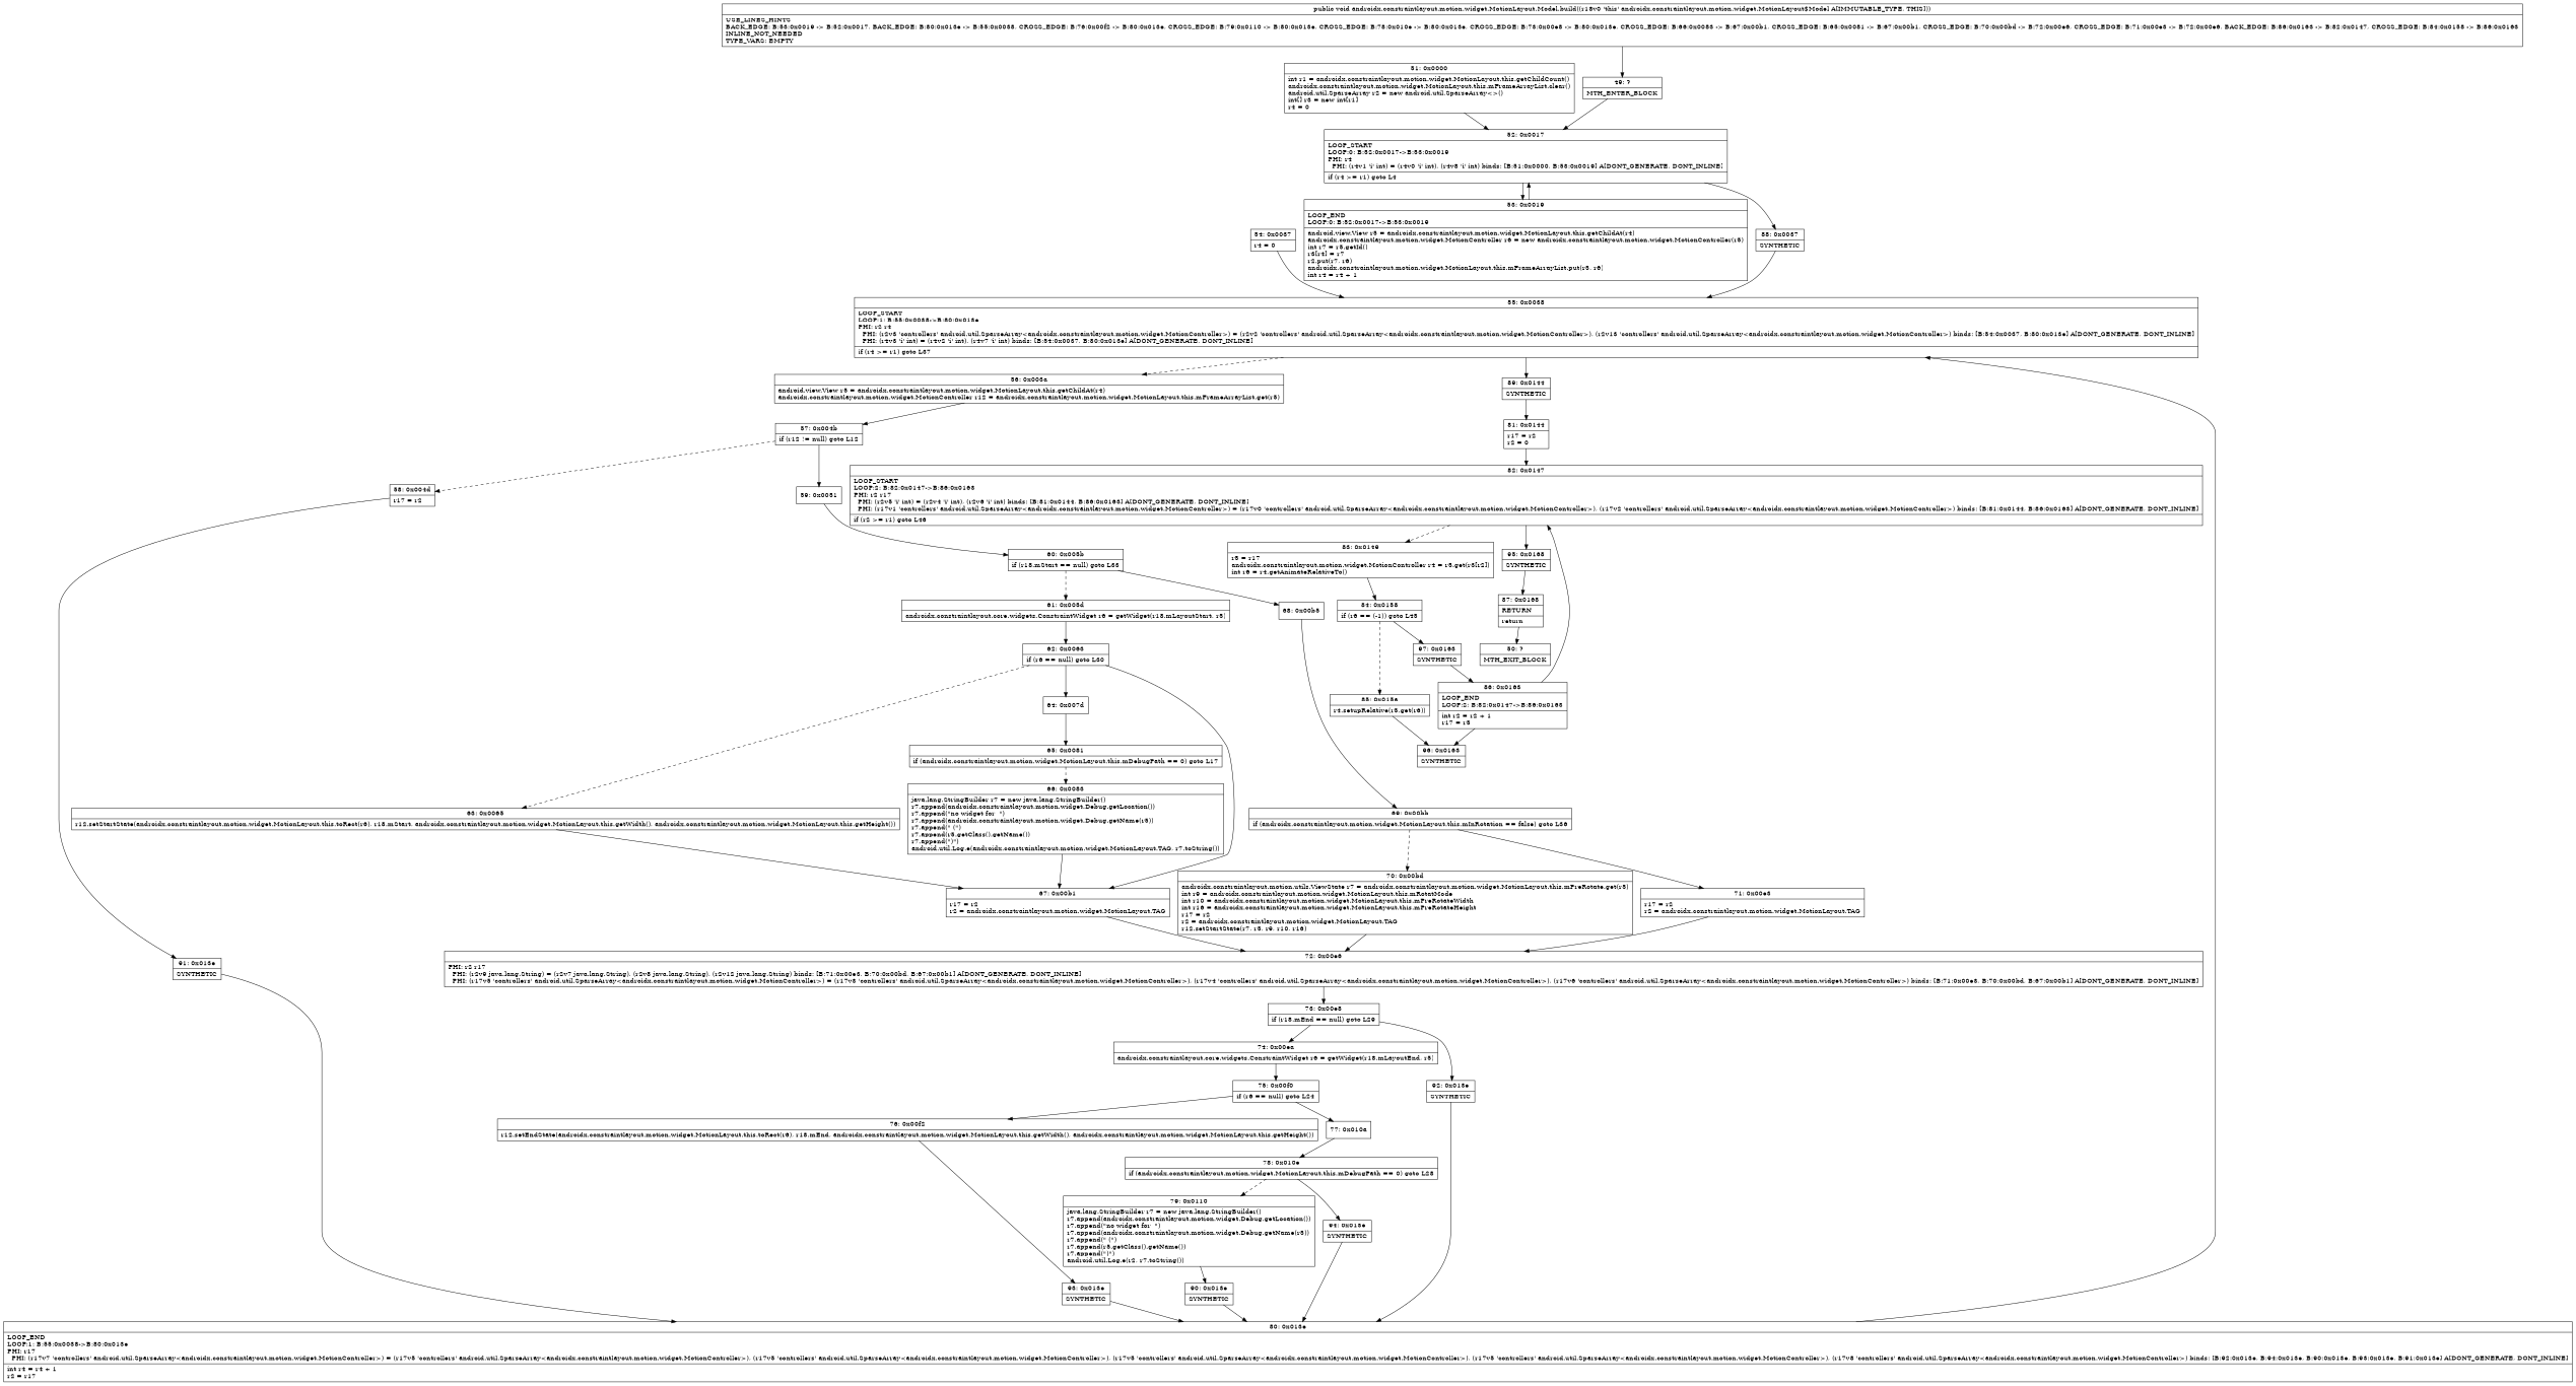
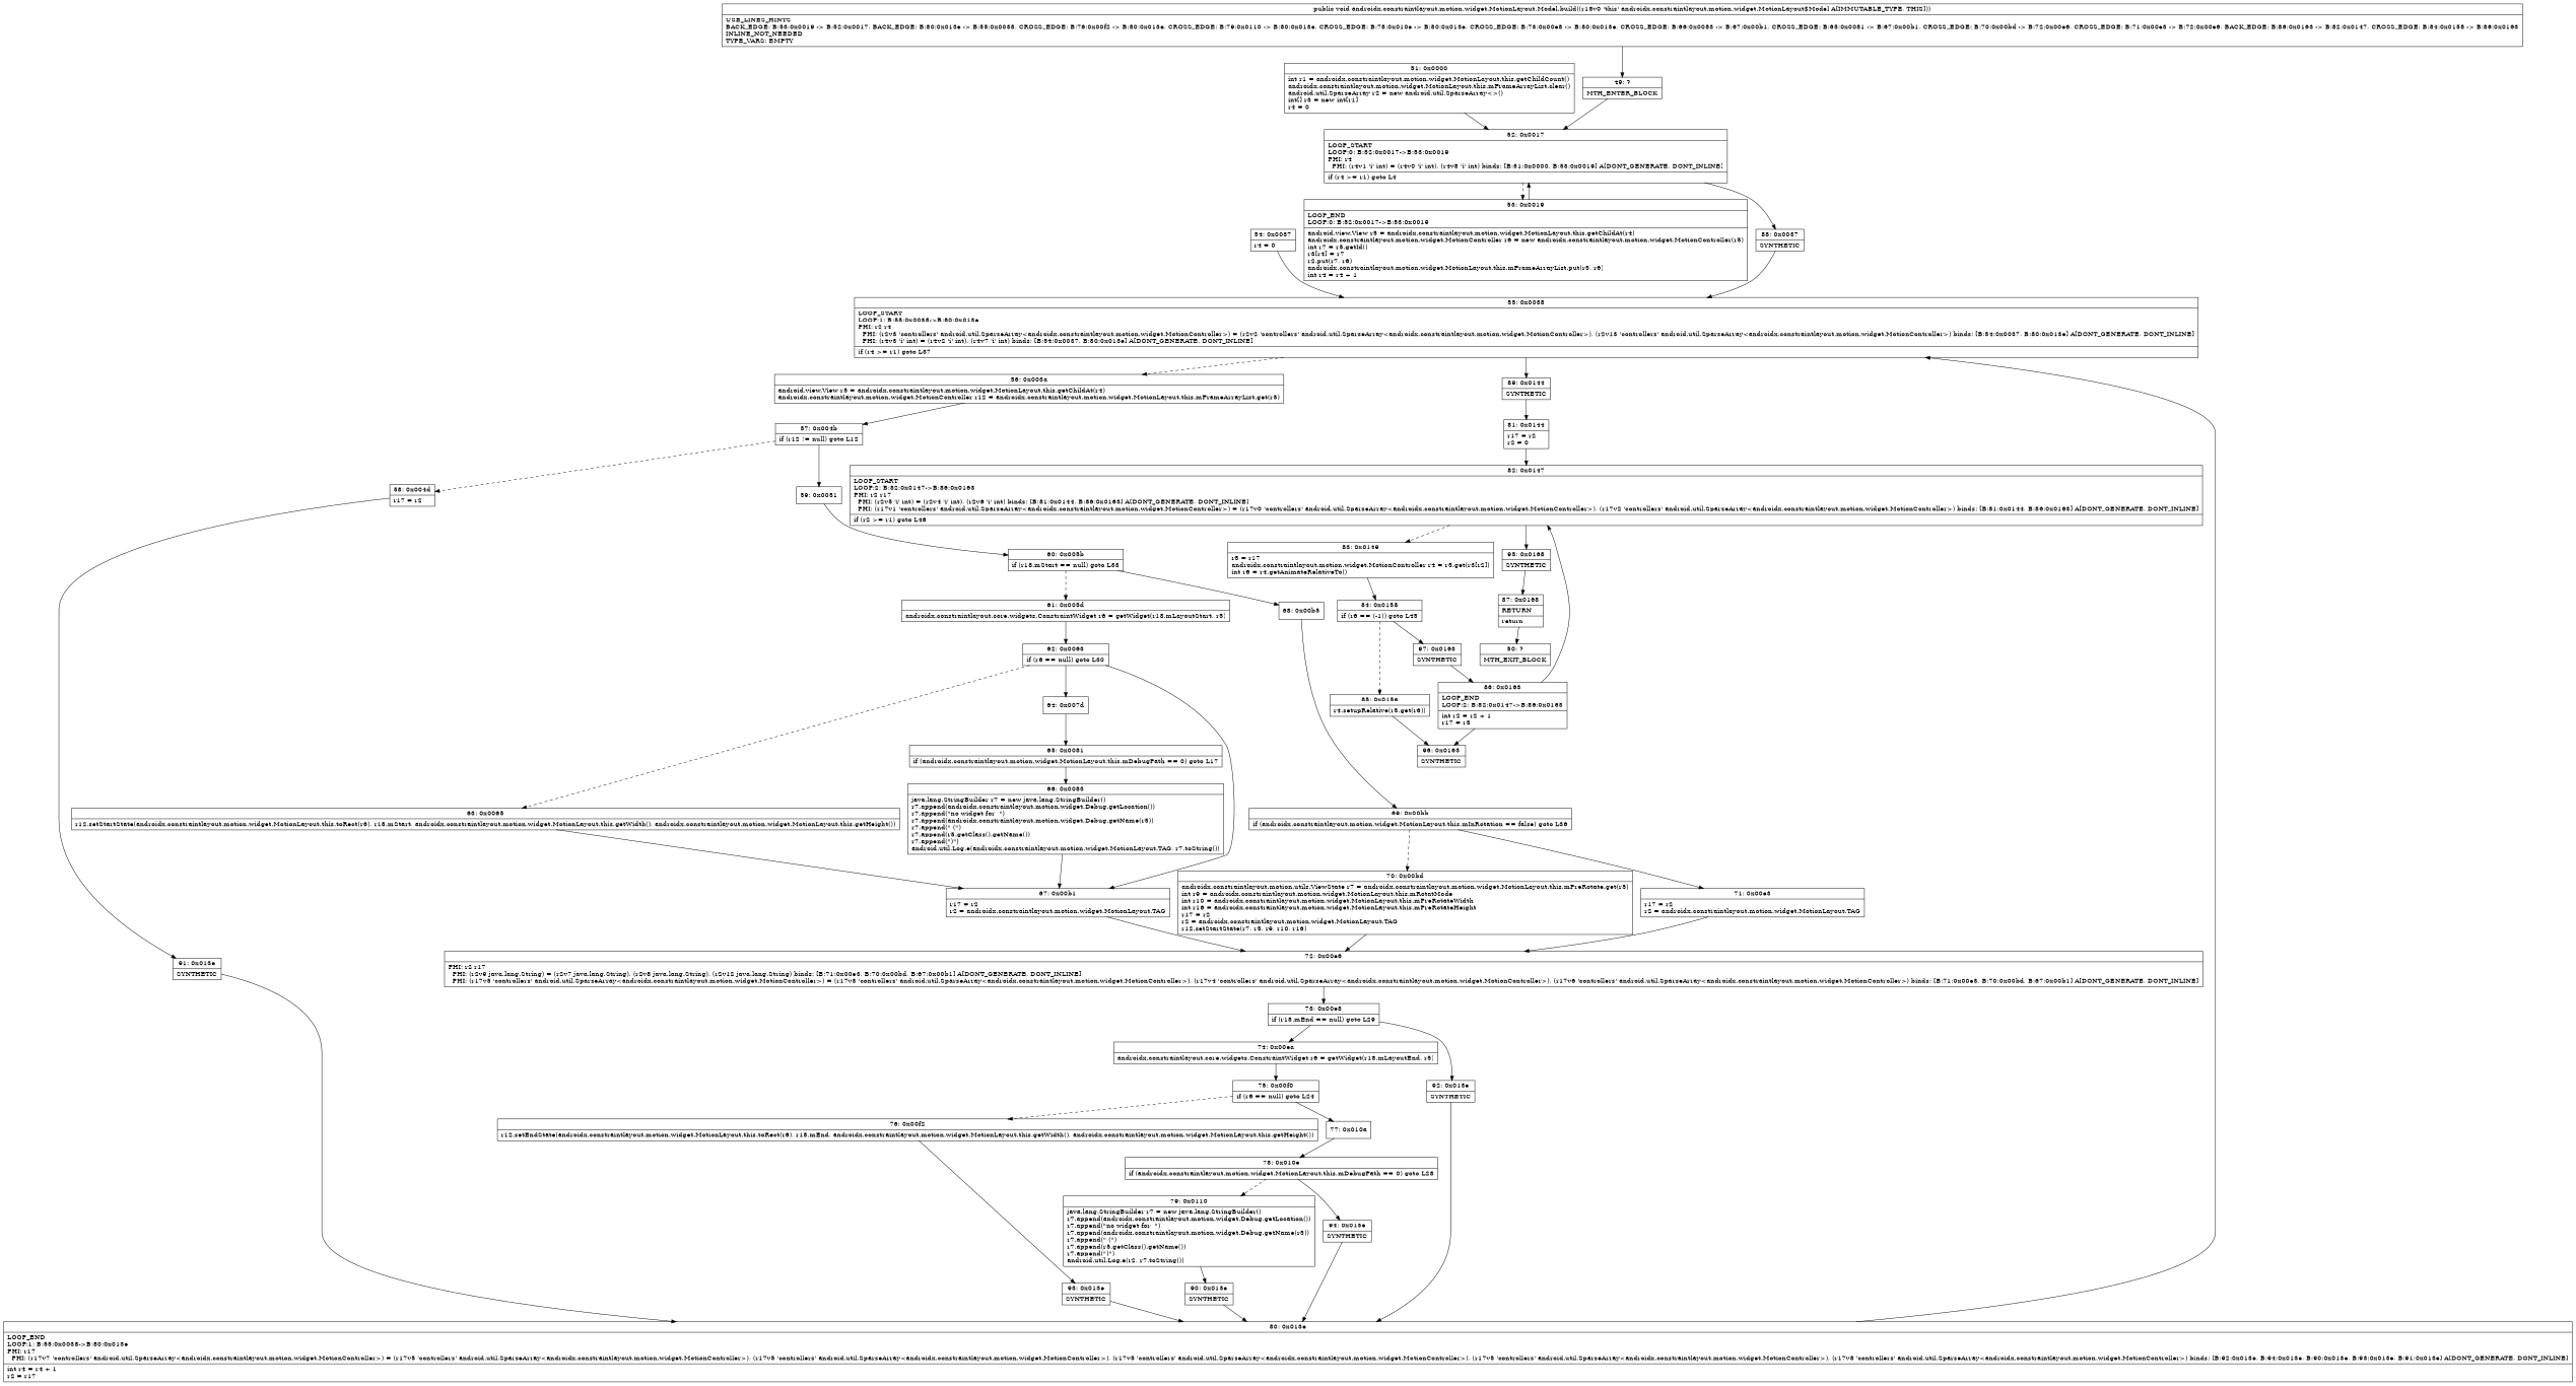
  digraph {
    node [shape=record]
    n1 [label="{49\:\ ?|MTH_ENTER_BLOCK\l}"]
    n2 [label="{52\:\ 0x0017|LOOP_START\lLOOP:0: B:52:0x0017\-\>B:53:0x0019\lPHI: r4 \l  PHI: (r4v1 'i' int) = (r4v0 'i' int), (r4v8 'i' int) binds: [B:51:0x0000, B:53:0x0019] A[DONT_GENERATE, DONT_INLINE]\l|if (r4 \>= r1) goto L4\l}"]
    n3 [label="{51\:\ 0x0000|int r1 = androidx.constraintlayout.motion.widget.MotionLayout.this.getChildCount()\landroidx.constraintlayout.motion.widget.MotionLayout.this.mFrameArrayList.clear()\landroid.util.SparseArray r2 = new android.util.SparseArray\<\>()\lint[] r3 = new int[r1]\lr4 = 0\l}"]
    n4 [label="{53\:\ 0x0019|LOOP_END\lLOOP:0: B:52:0x0017\-\>B:53:0x0019\l|android.view.View r5 = androidx.constraintlayout.motion.widget.MotionLayout.this.getChildAt(r4)\landroidx.constraintlayout.motion.widget.MotionController r6 = new androidx.constraintlayout.motion.widget.MotionController(r5)\lint r7 = r5.getId()\lr3[r4] = r7\lr2.put(r7, r6)\landroidx.constraintlayout.motion.widget.MotionLayout.this.mFrameArrayList.put(r5, r6)\lint r4 = r4 + 1\l}"]
    n5 [label="{88\:\ 0x0037|SYNTHETIC\l}"]
    n6 [label="{55\:\ 0x0038|LOOP_START\lLOOP:1: B:55:0x0038\-\>B:80:0x013e\lPHI: r2 r4 \l  PHI: (r2v3 'controllers' android.util.SparseArray\<androidx.constraintlayout.motion.widget.MotionController\>) = (r2v2 'controllers' android.util.SparseArray\<androidx.constraintlayout.motion.widget.MotionController\>), (r2v13 'controllers' android.util.SparseArray\<androidx.constraintlayout.motion.widget.MotionController\>) binds: [B:54:0x0037, B:80:0x013e] A[DONT_GENERATE, DONT_INLINE]\l  PHI: (r4v3 'i' int) = (r4v2 'i' int), (r4v7 'i' int) binds: [B:54:0x0037, B:80:0x013e] A[DONT_GENERATE, DONT_INLINE]\l|if (r4 \>= r1) goto L37\l}"]
    n7 [label="{54\:\ 0x0037|r4 = 0\l}"]
    n8 [label="{56\:\ 0x003a|android.view.View r5 = androidx.constraintlayout.motion.widget.MotionLayout.this.getChildAt(r4)\landroidx.constraintlayout.motion.widget.MotionController r12 = androidx.constraintlayout.motion.widget.MotionLayout.this.mFrameArrayList.get(r5)\l}"]
    n9 [label="{89\:\ 0x0144|SYNTHETIC\l}"]
    n10 [label="{57\:\ 0x004b|if (r12 != null) goto L12\l}"]
    n11 [label="{81\:\ 0x0144|r17 = r2\lr2 = 0\l}"]
    n12 [label="{58\:\ 0x004d|r17 = r2\l}"]
    n13 [label="{59\:\ 0x0051}"]
    n14 [label="{91\:\ 0x013e|SYNTHETIC\l}"]
    n15 [label="{60\:\ 0x005b|if (r18.mStart == null) goto L33\l}"]
    n16 [label="{80\:\ 0x013e|LOOP_END\lLOOP:1: B:55:0x0038\-\>B:80:0x013e\lPHI: r17 \l  PHI: (r17v7 'controllers' android.util.SparseArray\<androidx.constraintlayout.motion.widget.MotionController\>) = (r17v5 'controllers' android.util.SparseArray\<androidx.constraintlayout.motion.widget.MotionController\>), (r17v5 'controllers' android.util.SparseArray\<androidx.constraintlayout.motion.widget.MotionController\>), (r17v5 'controllers' android.util.SparseArray\<androidx.constraintlayout.motion.widget.MotionController\>), (r17v5 'controllers' android.util.SparseArray\<androidx.constraintlayout.motion.widget.MotionController\>), (r17v8 'controllers' android.util.SparseArray\<androidx.constraintlayout.motion.widget.MotionController\>) binds: [B:92:0x013e, B:94:0x013e, B:90:0x013e, B:93:0x013e, B:91:0x013e] A[DONT_GENERATE, DONT_INLINE]\l|int r4 = r4 + 1\lr2 = r17\l}"]
    n17 [label="{61\:\ 0x005d|androidx.constraintlayout.core.widgets.ConstraintWidget r6 = getWidget(r18.mLayoutStart, r5)\l}"]
    n18 [label="{68\:\ 0x00b5}"]
    n19 [label="{62\:\ 0x0063|if (r6 == null) goto L30\l}"]
    n20 [label="{69\:\ 0x00bb|if (androidx.constraintlayout.motion.widget.MotionLayout.this.mInRotation == false) goto L36\l}"]
    n21 [label="{63\:\ 0x0065|r12.setStartState(androidx.constraintlayout.motion.widget.MotionLayout.this.toRect(r6), r18.mStart, androidx.constraintlayout.motion.widget.MotionLayout.this.getWidth(), androidx.constraintlayout.motion.widget.MotionLayout.this.getHeight())\l}"]
    n22 [label="{64\:\ 0x007d}"]
    n23 [label="{67\:\ 0x00b1|r17 = r2\lr2 = androidx.constraintlayout.motion.widget.MotionLayout.TAG\l}"]
    n24 [label="{65\:\ 0x0081|if (androidx.constraintlayout.motion.widget.MotionLayout.this.mDebugPath == 0) goto L17\l}"]
    n25 [label="{72\:\ 0x00e6|PHI: r2 r17 \l  PHI: (r2v9 java.lang.String) = (r2v7 java.lang.String), (r2v8 java.lang.String), (r2v12 java.lang.String) binds: [B:71:0x00e3, B:70:0x00bd, B:67:0x00b1] A[DONT_GENERATE, DONT_INLINE]\l  PHI: (r17v5 'controllers' android.util.SparseArray\<androidx.constraintlayout.motion.widget.MotionController\>) = (r17v3 'controllers' android.util.SparseArray\<androidx.constraintlayout.motion.widget.MotionController\>), (r17v4 'controllers' android.util.SparseArray\<androidx.constraintlayout.motion.widget.MotionController\>), (r17v6 'controllers' android.util.SparseArray\<androidx.constraintlayout.motion.widget.MotionController\>) binds: [B:71:0x00e3, B:70:0x00bd, B:67:0x00b1] A[DONT_GENERATE, DONT_INLINE]\l}"]
    n26 [label="{73\:\ 0x00e8|if (r18.mEnd == null) goto L29\l}"]
    n27 [label="{74\:\ 0x00ea|androidx.constraintlayout.core.widgets.ConstraintWidget r6 = getWidget(r18.mLayoutEnd, r5)\l}"]
    n28 [label="{92\:\ 0x013e|SYNTHETIC\l}"]
    n29 [label="{75\:\ 0x00f0|if (r6 == null) goto L24\l}"]
    n30 [label="{76\:\ 0x00f2|r12.setEndState(androidx.constraintlayout.motion.widget.MotionLayout.this.toRect(r6), r18.mEnd, androidx.constraintlayout.motion.widget.MotionLayout.this.getWidth(), androidx.constraintlayout.motion.widget.MotionLayout.this.getHeight())\l}"]
    n31 [label="{77\:\ 0x010a}"]
    n32 [label="{93\:\ 0x013e|SYNTHETIC\l}"]
    n33 [label="{78\:\ 0x010e|if (androidx.constraintlayout.motion.widget.MotionLayout.this.mDebugPath == 0) goto L28\l}"]
    n34 [label="{79\:\ 0x0110|java.lang.StringBuilder r7 = new java.lang.StringBuilder()\lr7.append(androidx.constraintlayout.motion.widget.Debug.getLocation())\lr7.append(\"no widget for  \")\lr7.append(androidx.constraintlayout.motion.widget.Debug.getName(r5))\lr7.append(\" (\")\lr7.append(r5.getClass().getName())\lr7.append(\")\")\landroid.util.Log.e(r2, r7.toString())\l}"]
    n35 [label="{94\:\ 0x013e|SYNTHETIC\l}"]
    n36 [label="{90\:\ 0x013e|SYNTHETIC\l}"]
    n37 [label="{66\:\ 0x0083|java.lang.StringBuilder r7 = new java.lang.StringBuilder()\lr7.append(androidx.constraintlayout.motion.widget.Debug.getLocation())\lr7.append(\"no widget for  \")\lr7.append(androidx.constraintlayout.motion.widget.Debug.getName(r5))\lr7.append(\" (\")\lr7.append(r5.getClass().getName())\lr7.append(\")\")\landroid.util.Log.e(androidx.constraintlayout.motion.widget.MotionLayout.TAG, r7.toString())\l}"]
    n38 [label="{70\:\ 0x00bd|androidx.constraintlayout.motion.utils.ViewState r7 = androidx.constraintlayout.motion.widget.MotionLayout.this.mPreRotate.get(r5)\lint r9 = androidx.constraintlayout.motion.widget.MotionLayout.this.mRotatMode\lint r10 = androidx.constraintlayout.motion.widget.MotionLayout.this.mPreRotateWidth\lint r16 = androidx.constraintlayout.motion.widget.MotionLayout.this.mPreRotateHeight\lr17 = r2\lr2 = androidx.constraintlayout.motion.widget.MotionLayout.TAG\lr12.setStartState(r7, r5, r9, r10, r16)\l}"]
    n39 [label="{71\:\ 0x00e3|r17 = r2\lr2 = androidx.constraintlayout.motion.widget.MotionLayout.TAG\l}"]
    n40 [label="{82\:\ 0x0147|LOOP_START\lLOOP:2: B:82:0x0147\-\>B:86:0x0163\lPHI: r2 r17 \l  PHI: (r2v5 'i' int) = (r2v4 'i' int), (r2v6 'i' int) binds: [B:81:0x0144, B:86:0x0163] A[DONT_GENERATE, DONT_INLINE]\l  PHI: (r17v1 'controllers' android.util.SparseArray\<androidx.constraintlayout.motion.widget.MotionController\>) = (r17v0 'controllers' android.util.SparseArray\<androidx.constraintlayout.motion.widget.MotionController\>), (r17v2 'controllers' android.util.SparseArray\<androidx.constraintlayout.motion.widget.MotionController\>) binds: [B:81:0x0144, B:86:0x0163] A[DONT_GENERATE, DONT_INLINE]\l|if (r2 \>= r1) goto L46\l}"]
    n41 [label="{83\:\ 0x0149|r5 = r17\landroidx.constraintlayout.motion.widget.MotionController r4 = r5.get(r3[r2])\lint r6 = r4.getAnimateRelativeTo()\l}"]
    n42 [label="{95\:\ 0x0168|SYNTHETIC\l}"]
    n43 [label="{84\:\ 0x0158|if (r6 == (\-1)) goto L45\l}"]
    n44 [label="{87\:\ 0x0168|RETURN\l|return\l}"]
    n45 [label="{85\:\ 0x015a|r4.setupRelative(r5.get(r6))\l}"]
    n46 [label="{97\:\ 0x0163|SYNTHETIC\l}"]
    n47 [label="{96\:\ 0x0163|SYNTHETIC\l}"]
    n48 [label="{86\:\ 0x0163|LOOP_END\lLOOP:2: B:82:0x0147\-\>B:86:0x0163\l|int r2 = r2 + 1\lr17 = r5\l}"]
    n49 [label="{50\:\ ?|MTH_EXIT_BLOCK\l}"]
    n50 [label="{public void androidx.constraintlayout.motion.widget.MotionLayout.Model.build((r18v0 'this' androidx.constraintlayout.motion.widget.MotionLayout$Model A[IMMUTABLE_TYPE, THIS]))  | USE_LINES_HINTS\lBACK_EDGE: B:53:0x0019 \-\> B:52:0x0017, BACK_EDGE: B:80:0x013e \-\> B:55:0x0038, CROSS_EDGE: B:76:0x00f2 \-\> B:80:0x013e, CROSS_EDGE: B:79:0x0110 \-\> B:80:0x013e, CROSS_EDGE: B:78:0x010e \-\> B:80:0x013e, CROSS_EDGE: B:73:0x00e8 \-\> B:80:0x013e, CROSS_EDGE: B:66:0x0083 \-\> B:67:0x00b1, CROSS_EDGE: B:65:0x0081 \-\> B:67:0x00b1, CROSS_EDGE: B:70:0x00bd \-\> B:72:0x00e6, CROSS_EDGE: B:71:0x00e3 \-\> B:72:0x00e6, BACK_EDGE: B:86:0x0163 \-\> B:82:0x0147, CROSS_EDGE: B:84:0x0158 \-\> B:86:0x0163\lINLINE_NOT_NEEDED\lTYPE_VARS: EMPTY\l}"]
    n1 -> n2
-   n2 -> n4 [style=solid]
+   n2 -> n4 [style=dashed]
    n2 -> n5
    n3 -> n2
    n4 -> n2
    n5 -> n6
    n6 -> n8 [style=dashed]
    n6 -> n9
    n7 -> n6
    n8 -> n10
    n9 -> n11
    n10 -> n12 [style=dashed]
    n10 -> n13
    n11 -> n40
    n12 -> n14
    n13 -> n15
    n14 -> n16
    n15 -> n17 [style=dashed]
    n15 -> n18
    n16 -> n6
    n17 -> n19
    n18 -> n20
    n19 -> n21 [style=dashed]
    n19 -> n22
    n19 -> n23
    n20 -> n38 [style=dashed]
    n20 -> n39
    n21 -> n23
    n22 -> n24
    n23 -> n25
-   n24 -> n37 [style=dashed]
+   n24 -> n37 [style=solid]
    n25 -> n26
    n26 -> n27 [style=solid]
    n26 -> n28
    n27 -> n29
    n28 -> n16
-   n29 -> n30 [style=solid]
+   n29 -> n30 [style=dashed]
    n29 -> n31
    n30 -> n32
    n31 -> n33
    n32 -> n16
    n33 -> n34 [style=dashed]
    n33 -> n35
    n34 -> n36
    n35 -> n16
    n36 -> n16
    n37 -> n23
    n38 -> n25
    n39 -> n25
    n40 -> n41 [style=dashed]
    n40 -> n42
    n41 -> n43
    n42 -> n44
    n43 -> n45 [style=dashed]
    n43 -> n46
    n44 -> n49
    n45 -> n47
    n46 -> n48
    n48 -> n40
    n48 -> n47
    n50 -> n1
  }
